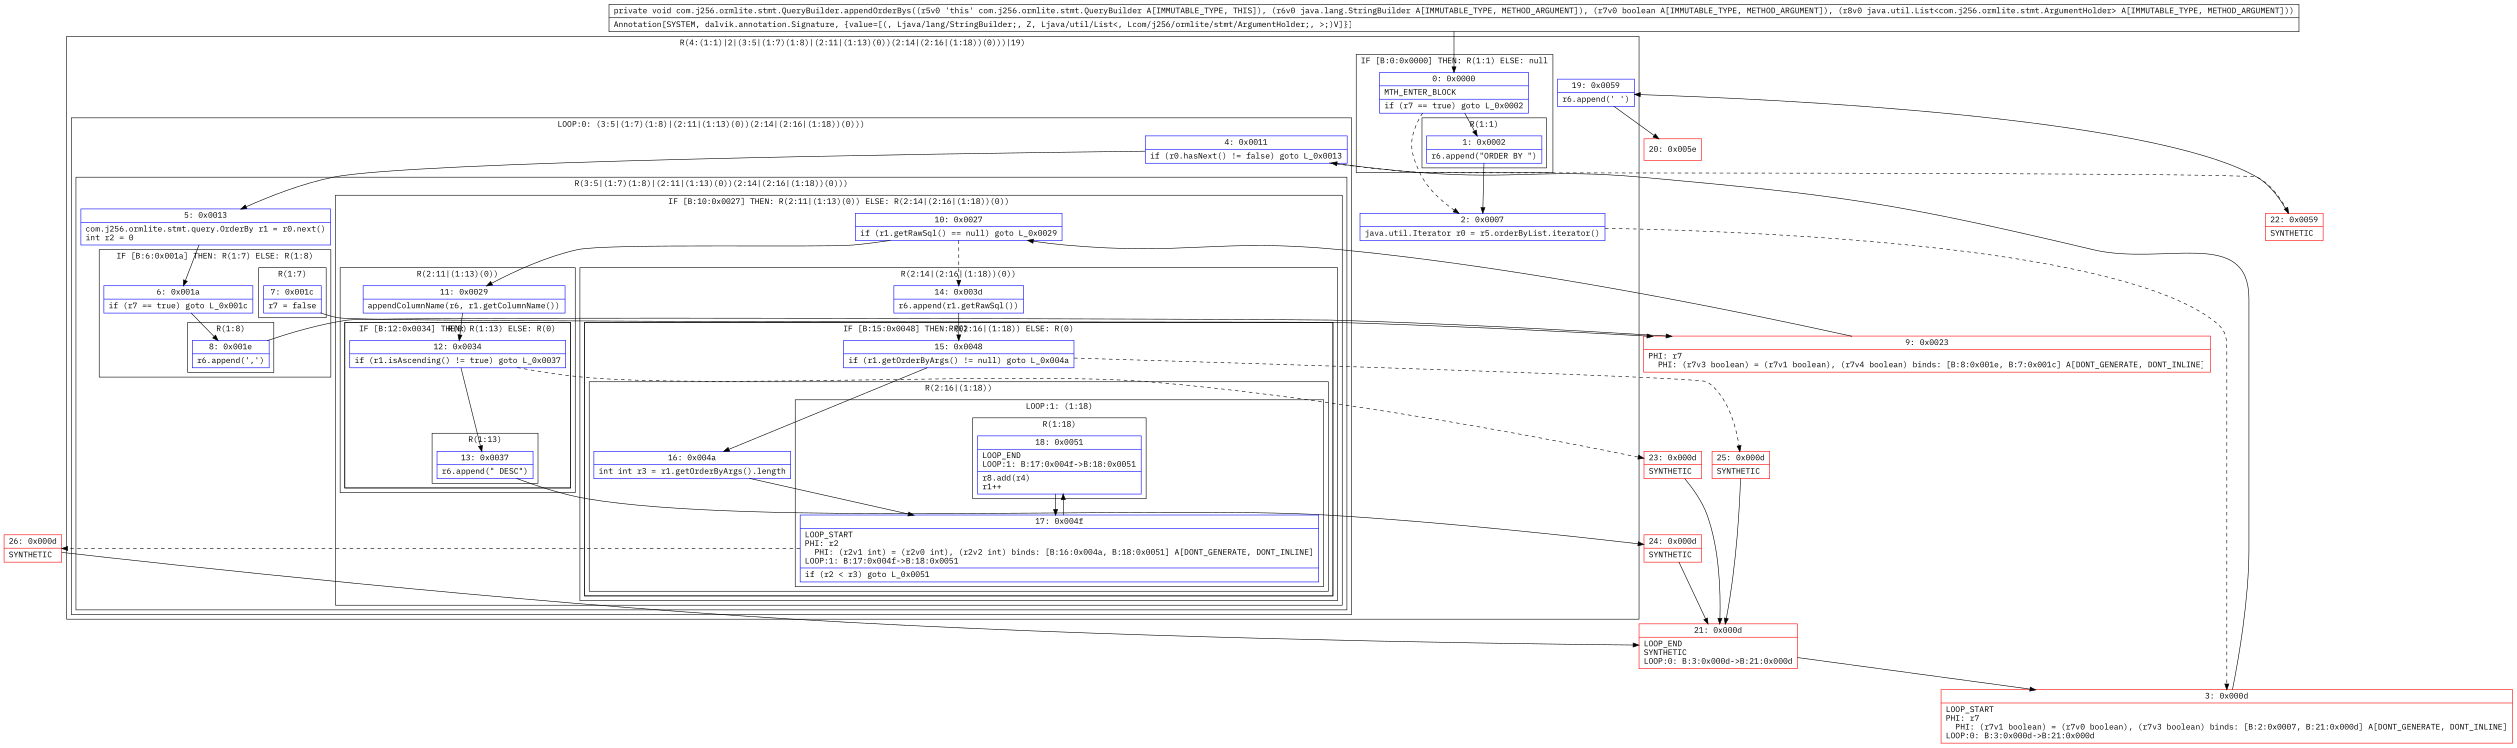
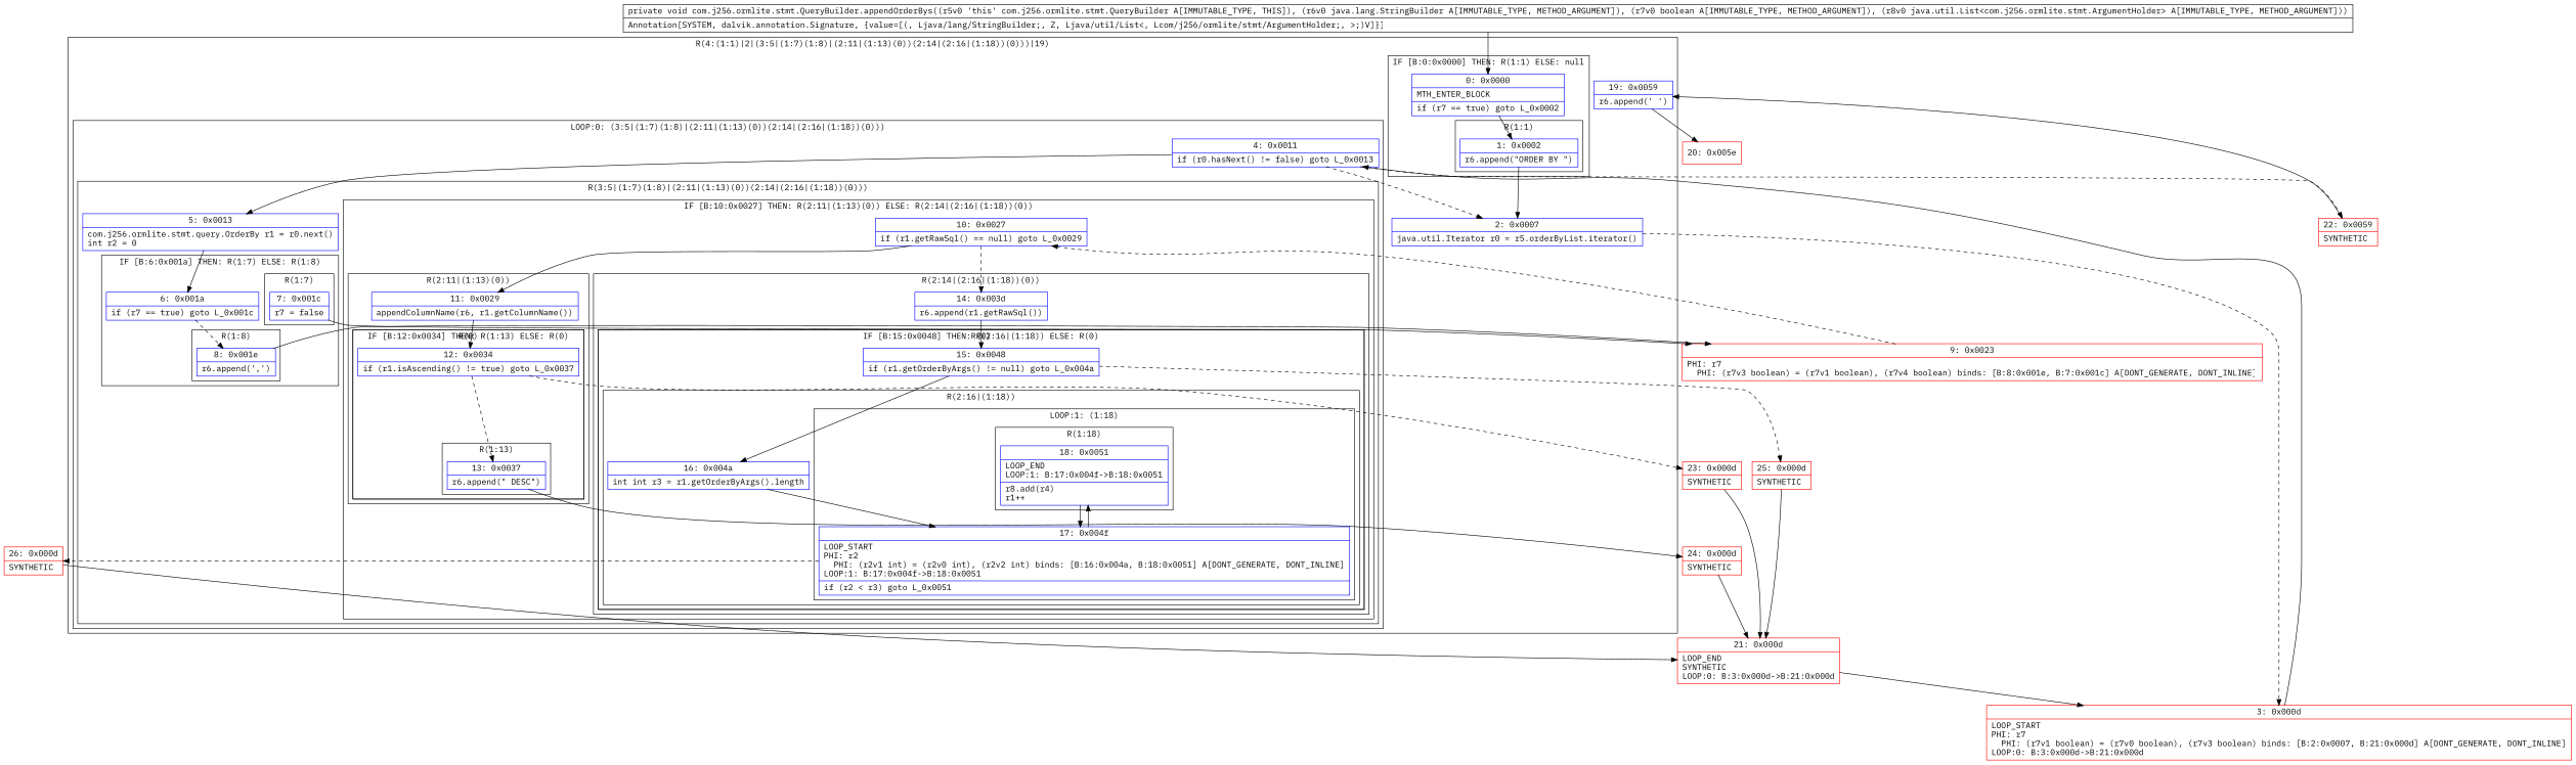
  digraph {
    fontname="IBM Plex Mono"
    node [color=blue fontname="IBM Plex Mono" shape=record]
    edge [fontname="IBM Plex Mono"]
    n1 [label="{1\:\ 0x0002|r6.append(\"ORDER BY \")\l}"]
    n2 [label="{0\:\ 0x0000|MTH_ENTER_BLOCK\l|if (r7 == true) goto L_0x0002\l}"]
    n3 [label="{7\:\ 0x001c|r7 = false\l}"]
    n4 [label="{8\:\ 0x001e|r6.append(',')\l}"]
    n5 [label="{6\:\ 0x001a|if (r7 == true) goto L_0x001c\l}"]
    n6 [label="{13\:\ 0x0037|r6.append(\" DESC\")\l}"]
    n7 [label="{12\:\ 0x0034|if (r1.isAscending() != true) goto L_0x0037\l}"]
    n8 [label="{11\:\ 0x0029|appendColumnName(r6, r1.getColumnName())\l}"]
    n9 [label="{18\:\ 0x0051|LOOP_END\lLOOP:1: B:17:0x004f\-\>B:18:0x0051\l|r8.add(r4)\lr1++\l}"]
    n10 [label="{17\:\ 0x004f|LOOP_START\lPHI: r2 \l  PHI: (r2v1 int) = (r2v0 int), (r2v2 int) binds: [B:16:0x004a, B:18:0x0051] A[DONT_GENERATE, DONT_INLINE]\lLOOP:1: B:17:0x004f\-\>B:18:0x0051\l|if (r2 \< r3) goto L_0x0051\l}"]
    n11 [label="{16\:\ 0x004a|int int r3 = r1.getOrderByArgs().length\l}"]
    n12 [label="{15\:\ 0x0048|if (r1.getOrderByArgs() != null) goto L_0x004a\l}"]
    n13 [label="{14\:\ 0x003d|r6.append(r1.getRawSql())\l}"]
    n14 [label="{10\:\ 0x0027|if (r1.getRawSql() == null) goto L_0x0029\l}"]
    n15 [label="{5\:\ 0x0013|com.j256.ormlite.stmt.query.OrderBy r1 = r0.next()\lint r2 = 0\l}"]
    n16 [label="{4\:\ 0x0011|if (r0.hasNext() != false) goto L_0x0013\l}"]
    n17 [label="{2\:\ 0x0007|java.util.Iterator r0 = r5.orderByList.iterator()\l}"]
    n18 [label="{19\:\ 0x0059|r6.append(' ')\l}"]
    n19 [color=red label="{9\:\ 0x0023|PHI: r7 \l  PHI: (r7v3 boolean) = (r7v1 boolean), (r7v4 boolean) binds: [B:8:0x001e, B:7:0x001c] A[DONT_GENERATE, DONT_INLINE]\l}"]
    n20 [color=red label="{24\:\ 0x000d|SYNTHETIC\l}"]
    n21 [color=red label="{23\:\ 0x000d|SYNTHETIC\l}"]
    n22 [color=red label="{26\:\ 0x000d|SYNTHETIC\l}"]
    n23 [color=red label="{25\:\ 0x000d|SYNTHETIC\l}"]
    n24 [color=red label="{22\:\ 0x0059|SYNTHETIC\l}"]
    n25 [color=red label="{3\:\ 0x000d|LOOP_START\lPHI: r7 \l  PHI: (r7v1 boolean) = (r7v0 boolean), (r7v3 boolean) binds: [B:2:0x0007, B:21:0x000d] A[DONT_GENERATE, DONT_INLINE]\lLOOP:0: B:3:0x000d\-\>B:21:0x000d\l}"]
    n26 [color=red label="{20\:\ 0x005e}"]
    n27 [color=red label="{21\:\ 0x000d|LOOP_END\lSYNTHETIC\lLOOP:0: B:3:0x000d\-\>B:21:0x000d\l}"]
    n28 [label="{private void com.j256.ormlite.stmt.QueryBuilder.appendOrderBys((r5v0 'this' com.j256.ormlite.stmt.QueryBuilder A[IMMUTABLE_TYPE, THIS]), (r6v0 java.lang.StringBuilder A[IMMUTABLE_TYPE, METHOD_ARGUMENT]), (r7v0 boolean A[IMMUTABLE_TYPE, METHOD_ARGUMENT]), (r8v0 java.util.List\<com.j256.ormlite.stmt.ArgumentHolder\> A[IMMUTABLE_TYPE, METHOD_ARGUMENT]))  | Annotation[SYSTEM, dalvik.annotation.Signature, \{value=[(, Ljava\/lang\/StringBuilder;, Z, Ljava\/util\/List\<, Lcom\/j256\/ormlite\/stmt\/ArgumentHolder;, \>;)V]\}]\l}" color=""]
    subgraph cluster_1 {
      label="R(4:(1:1)|2|(3:5|(1:7)(1:8)|(2:11|(1:13)(0))(2:14|(2:16|(1:18))(0)))|19)"
      n17
      n18
      subgraph cluster_2 {
        label="IF [B:0:0x0000] THEN: R(1:1) ELSE: null"
        n2
        subgraph cluster_3 {
          label="R(1:1)"
          n1
        }
      }
      subgraph cluster_4 {
        label="LOOP:0: (3:5|(1:7)(1:8)|(2:11|(1:13)(0))(2:14|(2:16|(1:18))(0)))"
        n16
        subgraph cluster_5 {
          label="R(3:5|(1:7)(1:8)|(2:11|(1:13)(0))(2:14|(2:16|(1:18))(0)))"
          n15
          subgraph cluster_6 {
            label="IF [B:6:0x001a] THEN: R(1:7) ELSE: R(1:8)"
            n5
            subgraph cluster_7 {
              label="R(1:7)"
              n3
            }
            subgraph cluster_8 {
              label="R(1:8)"
              n4
            }
          }
          subgraph cluster_9 {
            label="IF [B:10:0x0027] THEN: R(2:11|(1:13)(0)) ELSE: R(2:14|(2:16|(1:18))(0))"
            n14
            subgraph cluster_10 {
              label="R(2:11|(1:13)(0))"
              n8
              subgraph cluster_11 {
                label="IF [B:12:0x0034] THEN: R(1:13) ELSE: R(0)"
                n7
                subgraph cluster_12 {
                  label="R(1:13)"
                  n6
                }
                subgraph cluster_13 {
                  label="R(0)"
                }
              }
            }
            subgraph cluster_14 {
              label="R(2:14|(2:16|(1:18))(0))"
              n13
              subgraph cluster_15 {
                label="IF [B:15:0x0048] THEN: R(2:16|(1:18)) ELSE: R(0)"
                n12
                subgraph cluster_16 {
                  label="R(2:16|(1:18))"
                  n11
                  subgraph cluster_17 {
                    label="LOOP:1: (1:18)"
                    n10
                    subgraph cluster_18 {
                      label="R(1:18)"
                      n9
                    }
                  }
                }
                subgraph cluster_19 {
                  label="R(0)"
                }
              }
            }
          }
        }
      }
    }
    n1 -> n17
    n2 -> n1
-   n2 -> n17 [style=dashed]
+   n16 -> n17 [style=dashed]
    n3 -> n19
    n4 -> n19
-   n5 -> n4 [style=solid]
+   n5 -> n4 [style=dashed]
    n6 -> n20
-   n7 -> n6
+   n7 -> n6 [style=dashed]
    n7 -> n21 [style=dashed]
    n8 -> n7
    n9 -> n10
    n10 -> n9
    n10 -> n22 [style=dashed]
    n11 -> n10
    n12 -> n11
    n12 -> n23 [style=dashed]
    n13 -> n12
    n14 -> n8
    n14 -> n13 [style=dashed]
    n15 -> n5
    n16 -> n15
    n16 -> n24 [style=dashed]
    n17 -> n25 [style=dashed]
    n18 -> n26
-   n19 -> n14
+   n19 -> n14 [style=dashed]
    n20 -> n27
    n21 -> n27
    n22 -> n27
    n23 -> n27
    n24 -> n18
    n25 -> n16
    n27 -> n25
    n28 -> n2
  }
